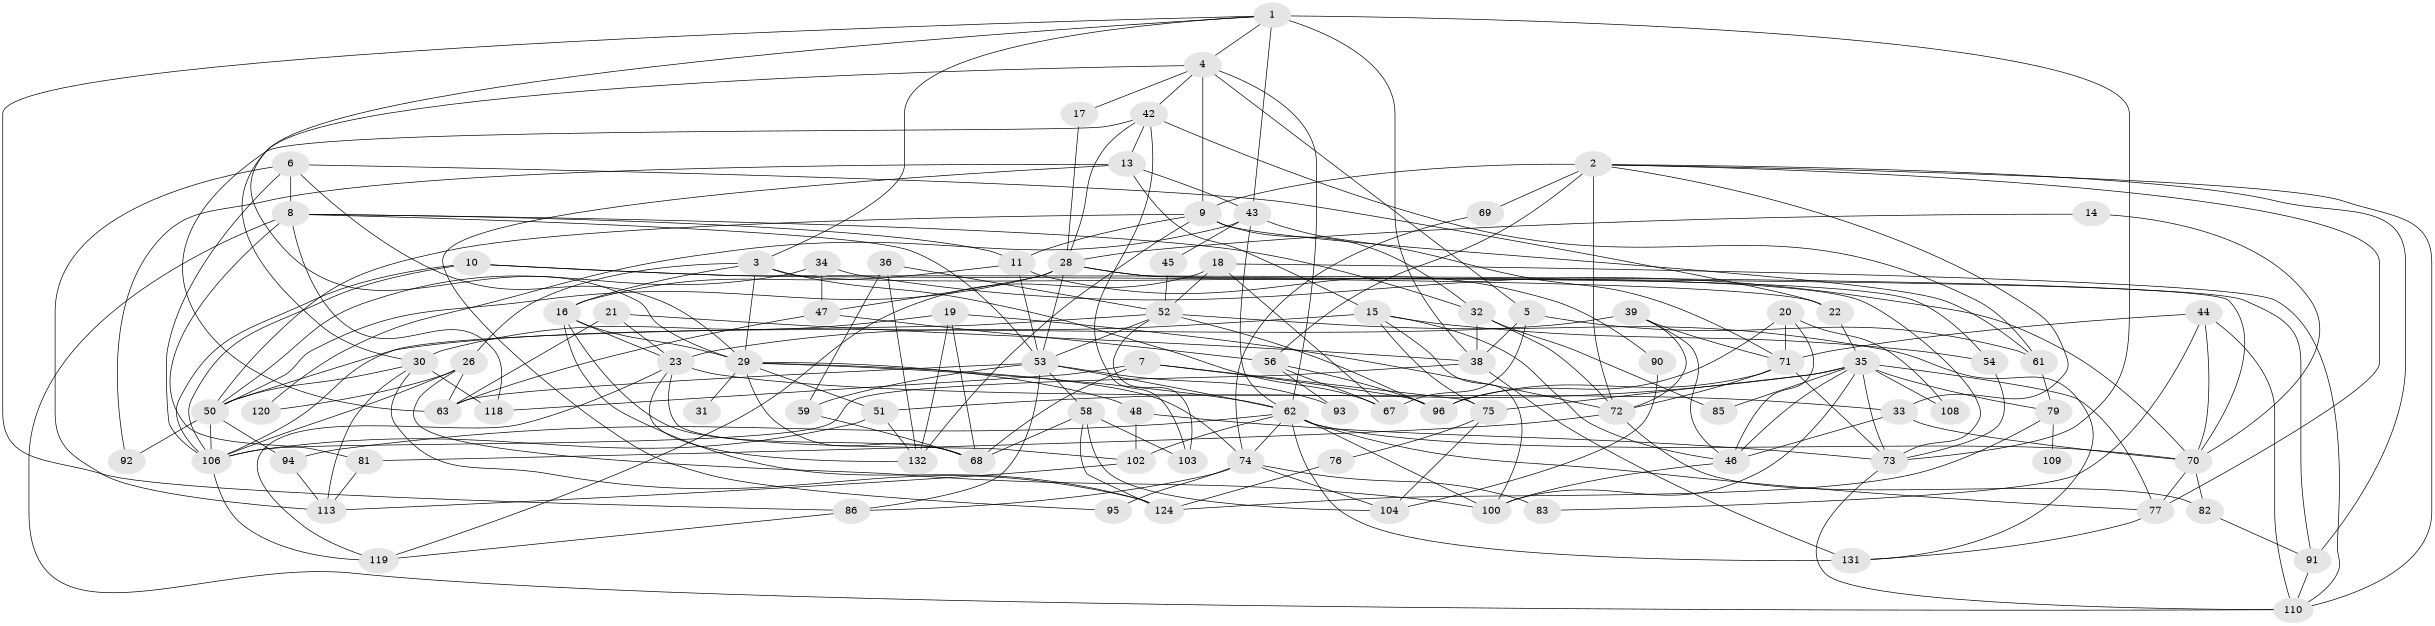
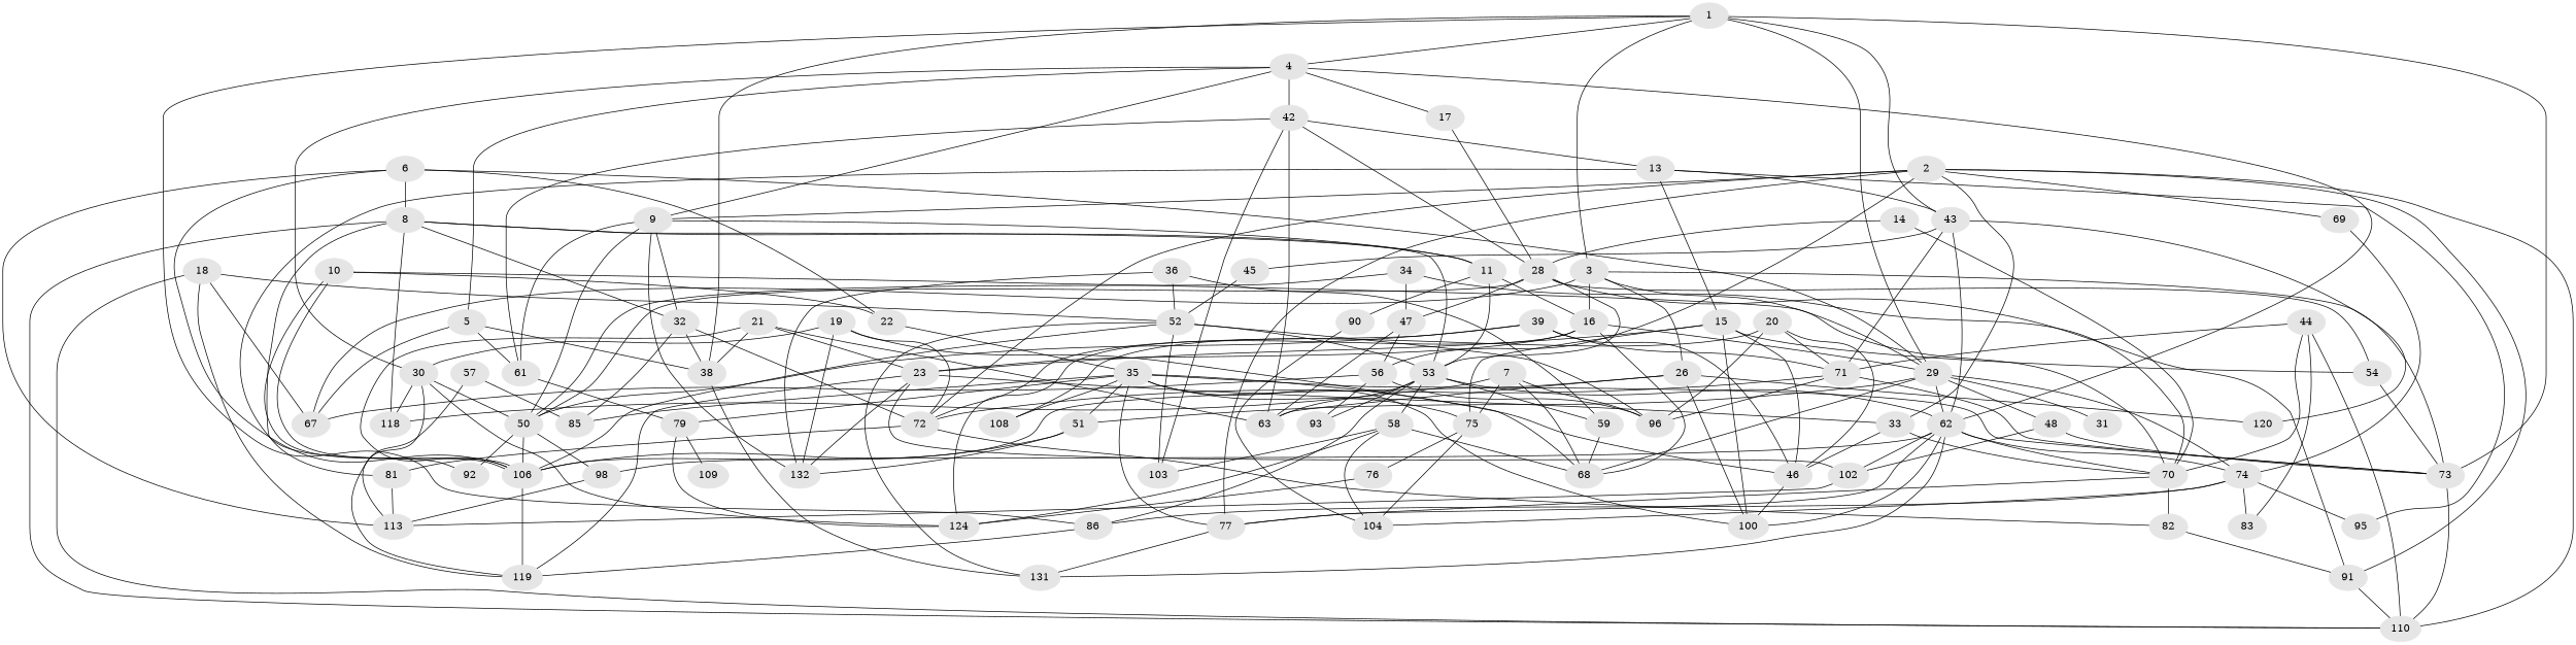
  graph {
    node [color=gray90 style=filled]
    1 [super="+25"]
    3 [super="+40"]
    4 [super="+133"]
    n4 [label=29 super="+117"]
    38 [super="+121"]
    43 [super="+60"]
    73 [super="+89"]
    86
    16
    26 [super="+41"]
    67 [super="+78"]
    9 [super="+37"]
    5
    n14 [label=42 super="+127"]
    17
    30 [super="+128"]
    62 [super="+123"]
    68 [super="+85"]
    31
    48 [super="+107"]
    51
    74 [super="+98"]
    106 [super="+112"]
    131
    71 [super="+99"]
    120
    45
    110 [super="+125"]
    119
    2 [super="+55"]
    33
    56 [super="+80"]
    69
    72 [super="+84"]
    77 [super="+88"]
    91
    61
    11 [super="+129"]
    32 [super="+49"]
    50 [super="+116"]
    132
    70 [super="+134"]
    46 [super="+130"]
    96 [super="+97"]
    93
    81
    82
    23 [super="+64"]
    124
    63 [super="+66"]
    100 [super="+122"]
    13 [super="+42"]
    28 [super="+29"]
    103
    113
    118
    102
-   94
+   94 [label=98]
    79
    8 [super="+114"]
    53 [super="+101"]
    6
    22
    35 [super="+87"]
    7 [super="+34"]
    75
    104
    76
    90
    n70 [label=85]
    59
    58 [super="+115"]
    92
    10
    15 [super="+111"]
    95
    54
    47
    14
    18 [super="+126"]
    52 [super="+105"]
    19
    20
    108
    21
    n86 [label=34]
    83
    109
    36
    39
    44
+   57
    1 -- 3
    1 -- 4
    1 -- n4
    1 -- 38
    1 -- 43
    1 -- 73 [weight=2]
    1 -- 86
    3 -- n4
    3 -- 73
    3 -- 16
    3 -- 26
    3 -- 67
    4 -- 9
    4 -- 5
    4 -- n14
    4 -- 17
    4 -- 30
    4 -- 62
    n4 -- 62
    n4 -- 68
    n4 -- 31
    n4 -- 48
    n4 -- 51
    n4 -- 74
-   38 -- 106
+   21 -- 106
    38 -- 131
    43 -- 62
    43 -- 71
    43 -- 120
    43 -- 45
    73 -- 110
    86 -- 119
    16 -- n4
    16 -- 68
    16 -- 23
    16 -- 124
    26 -- 106
    26 -- 120
    26 -- 63
    26 -- 100
    9 -- 61
    9 -- 11
    9 -- 32
    9 -- 50
    9 -- 132
    5 -- 38
    5 -- 67
    5 -- 61
    n14 -- 61
    n14 -- 63
    n14 -- 13
    n14 -- 28
    n14 -- 103
    17 -- 28
    30 -- 50
    30 -- 124
    30 -- 113
    30 -- 118
    62 -- 74
    62 -- 131
    62 -- 77
    62 -- 70
    62 -- 100
    62 -- 102
    62 -- 94
    48 -- 73
    48 -- 102
    51 -- 106
    51 -- 132
    74 -- 86
    74 -- 104
    74 -- 95 [weight=2]
    74 -- 83
    106 -- 119
    71 -- 73
    71 -- 72
    71 -- 96 [weight=2]
    45 -- 52
    2 -- 9
    2 -- 110
    2 -- 33
    2 -- 56 [weight=2]
    2 -- 69
    2 -- 72
    2 -- 77
    2 -- 91
    33 -- 70
    33 -- 46
    56 -- 67
    56 -- 96
    56 -- 93
    69 -- 74
    72 -- 81
    72 -- 82
    77 -- 131
    91 -- 110
    61 -- 79
    11 -- 16
    11 -- 53
    11 -- 90
    32 -- 38
    32 -- 72 [weight=2]
    32 -- n70
    50 -- 106
    50 -- 94
    50 -- 92
    70 -- 77
    70 -- 82
    46 -- 100
    81 -- 113
    82 -- 91
    23 -- 119
    23 -- 33
    23 -- 132
    23 -- 102
    13 -- 43
    13 -- 92
    13 -- 15
    13 -- 95
    28 -- 91
    28 -- 50
    28 -- 53
    28 -- 54
    28 -- 47
    102 -- 113
    94 -- 113
    79 -- 124
    79 -- 109
    8 -- 110
    8 -- 11
    8 -- 32
    8 -- 81
    8 -- 118
    8 -- 53
    53 -- 86
    53 -- 62
    53 -- 93
    53 -- 63
    53 -- 59
    53 -- 58 [weight=2]
    6 -- n4
    6 -- 106
    6 -- 113
    6 -- 8
    6 -- 22
    22 -- 35
    35 -- 73
    35 -- 51
    35 -- 77
    35 -- 46
    35 -- 100
    35 -- 79
    35 -- 75
    35 -- n70
    35 -- 108
    7 -- 68
    7 -- 96
    7 -- 118
    7 -- 75
    75 -- 104
    75 -- 76
    76 -- 124
    90 -- 104
    59 -- 68
    58 -- 68
    58 -- 124
    58 -- 103
    58 -- 104
    10 -- 106
    10 -- 106
    10 -- 70
    10 -- 22
    15 -- 46
    15 -- 23
    15 -- 100
    15 -- 75
    15 -- 54
    54 -- 73
    47 -- 56
    47 -- 63
    14 -- 70
    14 -- 28
    18 -- 67
    18 -- 110
    18 -- 119
    18 -- 52
    52 -- 106
    52 -- 131
    52 -- 96
    52 -- 103
    52 -- 53
    19 -- 30
    19 -- 68
    19 -- 72
    19 -- 132
    20 -- 71
    20 -- 46
    20 -- 96
    20 -- 108
    21 -- 38
    21 -- 23
    21 -- 63
    n86 -- 50
    n86 -- 70
    n86 -- 47
    36 -- 132
    36 -- 59
    36 -- 52
    39 -- 71
    39 -- 72
    39 -- 50
    39 -- 46
    44 -- 71
    44 -- 110
    44 -- 70
    44 -- 83
+   57 -- 119
+   57 -- n70
  }
